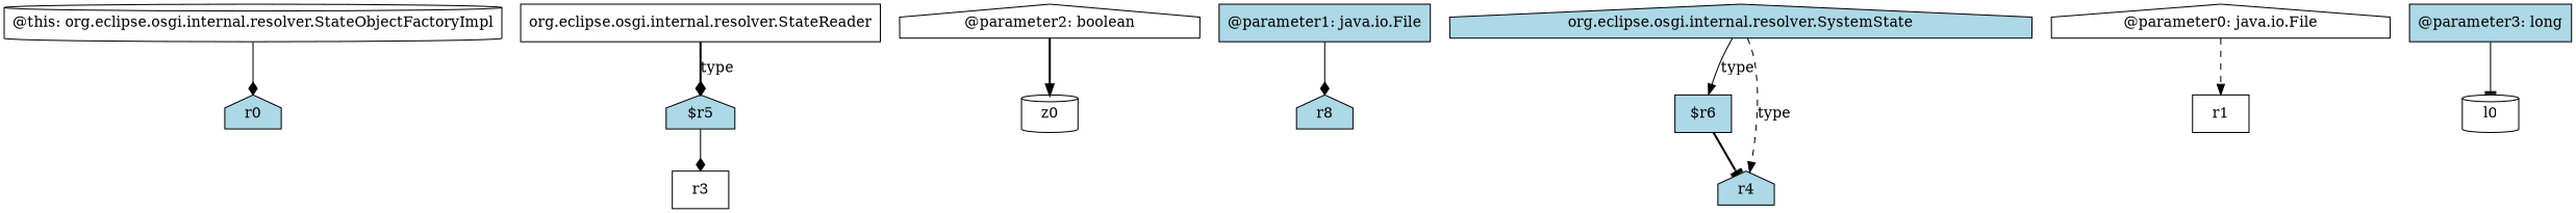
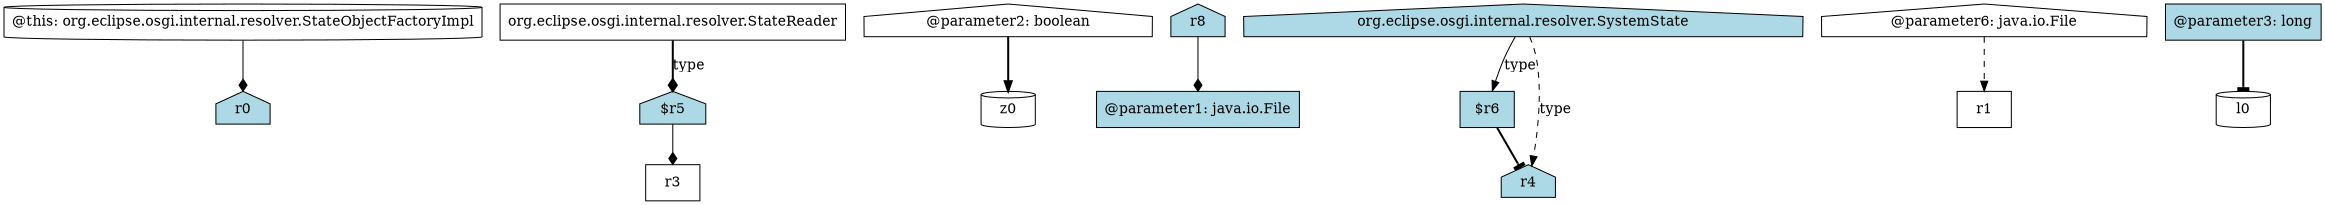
  digraph {
    node [fillcolor=white shape=house style=filled]
    edge [arrowhead=diamond style=solid]
    n1 [label="@this: org.eclipse.osgi.internal.resolver.StateObjectFactoryImpl" shape=cylinder]
    n2 [fillcolor=lightblue label=r0]
    n3 [label="org.eclipse.osgi.internal.resolver.StateReader" shape=box]
    n4 [fillcolor=lightblue label="$r5"]
    n5 [label=r3 shape=box]
    n6 [label="@parameter2: boolean"]
    n7 [label=z0 shape=cylinder]
    n8 [fillcolor=lightblue label="@parameter1: java.io.File" shape=box]
    n9 [fillcolor=lightblue label=r8]
    n10 [fillcolor=lightblue label="org.eclipse.osgi.internal.resolver.SystemState"]
    n11 [fillcolor=lightblue label="$r6" shape=box]
    n12 [fillcolor=lightblue label=r4]
-   n13 [label="@parameter0: java.io.File"]
+   n13 [label="@parameter6: java.io.File"]
    n14 [label=r1 shape=box]
    n15 [fillcolor=lightblue label="@parameter3: long" shape=box]
    n16 [label=l0 shape=cylinder]
    n1 -> n2
    n3 -> n4 [label=type style=bold]
    n4 -> n5
    n6 -> n7 [arrowhead=normal style=bold]
-   n8 -> n9
+   n9 -> n8
    n10 -> n11 [arrowhead=normal label=type]
    n10 -> n12 [arrowhead=normal label=type style=dashed]
    n11 -> n12 [arrowhead=tee style=bold]
    n13 -> n14 [arrowhead=normal style=dashed]
-   n15 -> n16 [arrowhead=tee]
+   n15 -> n16 [arrowhead=tee style=bold]
  }
